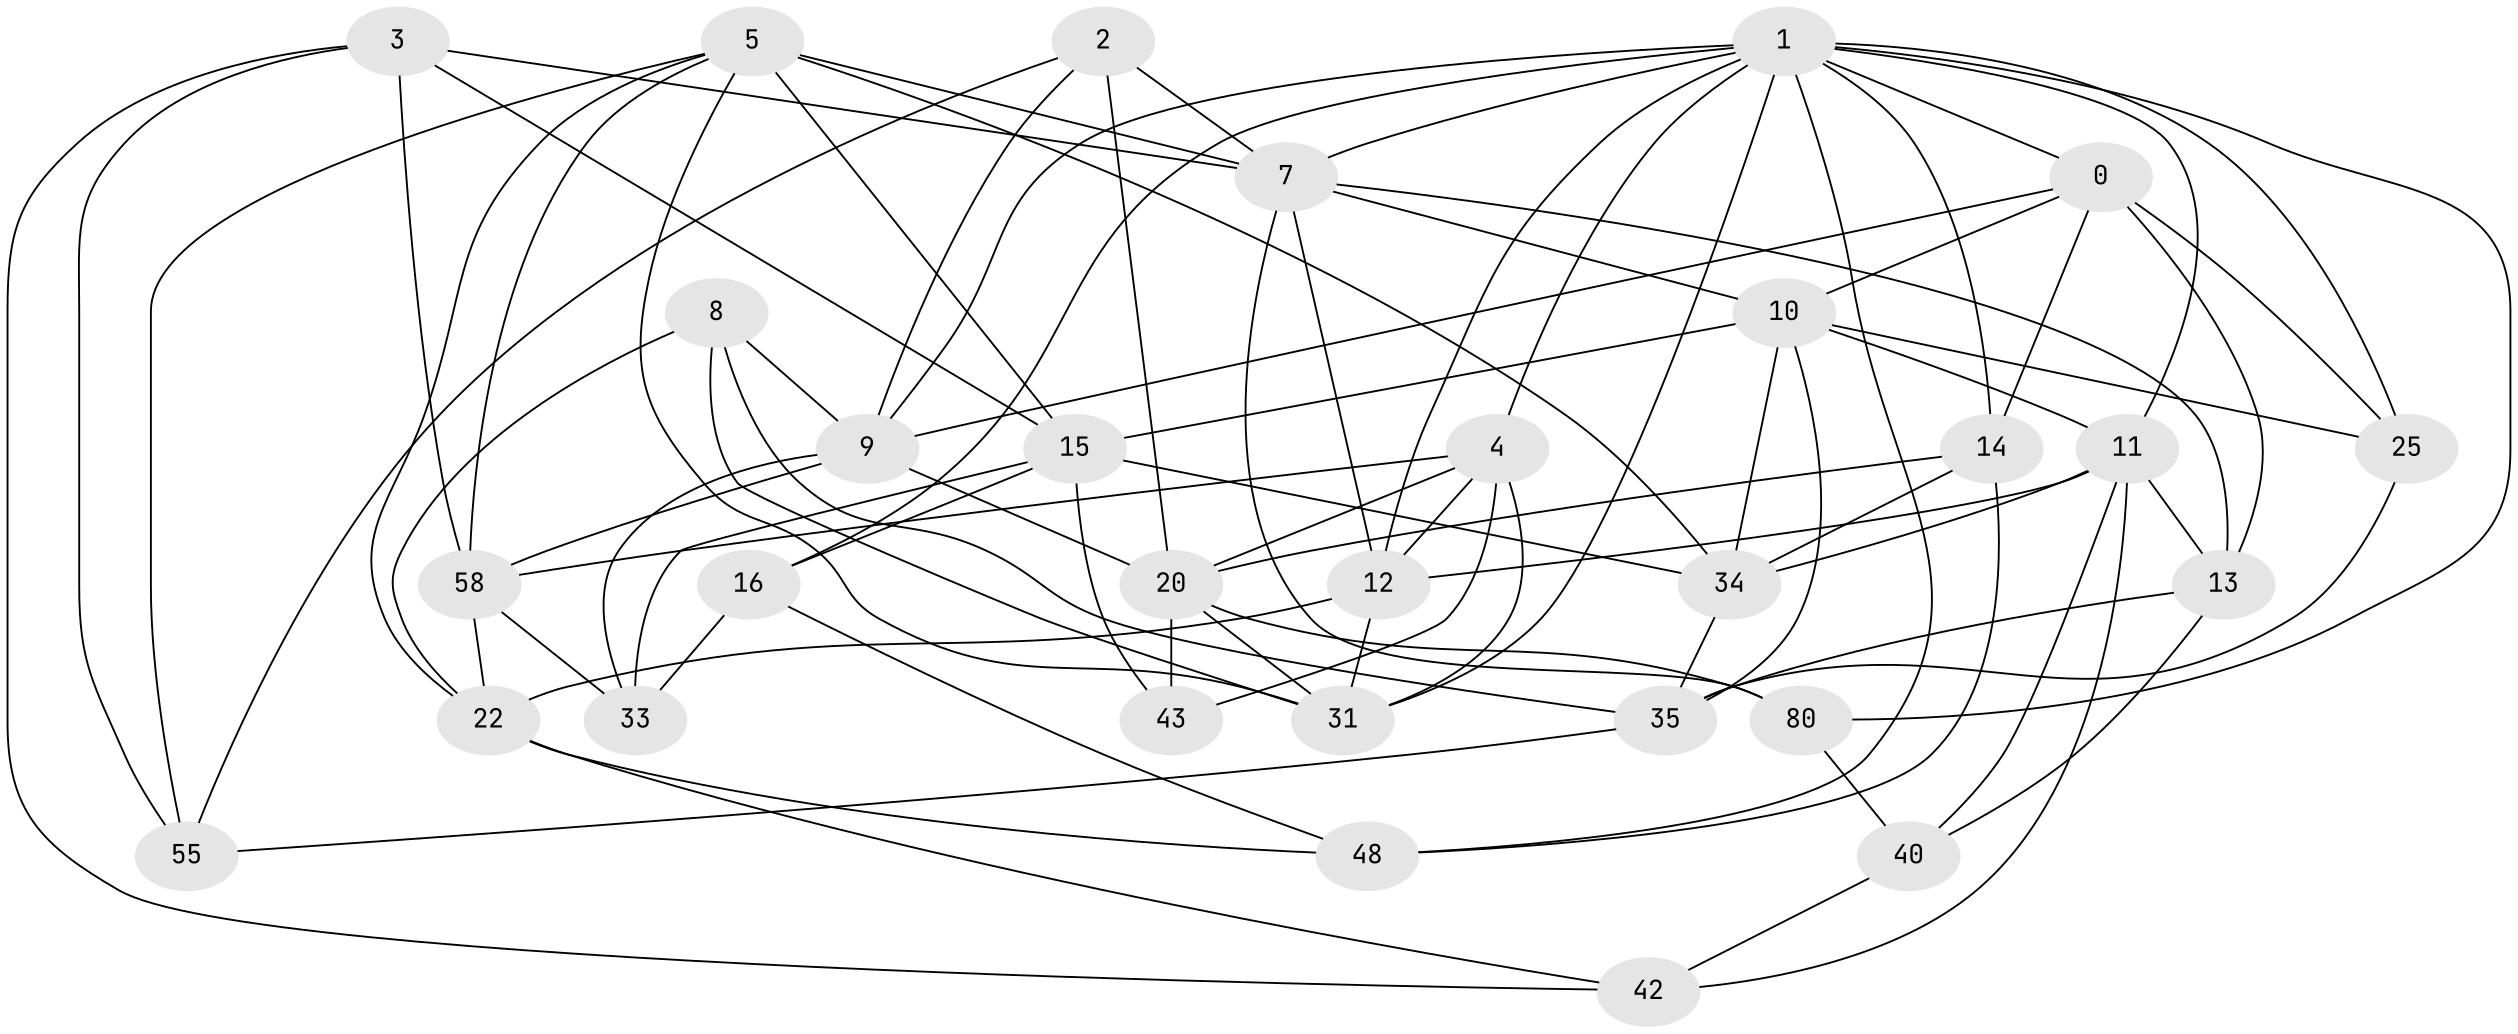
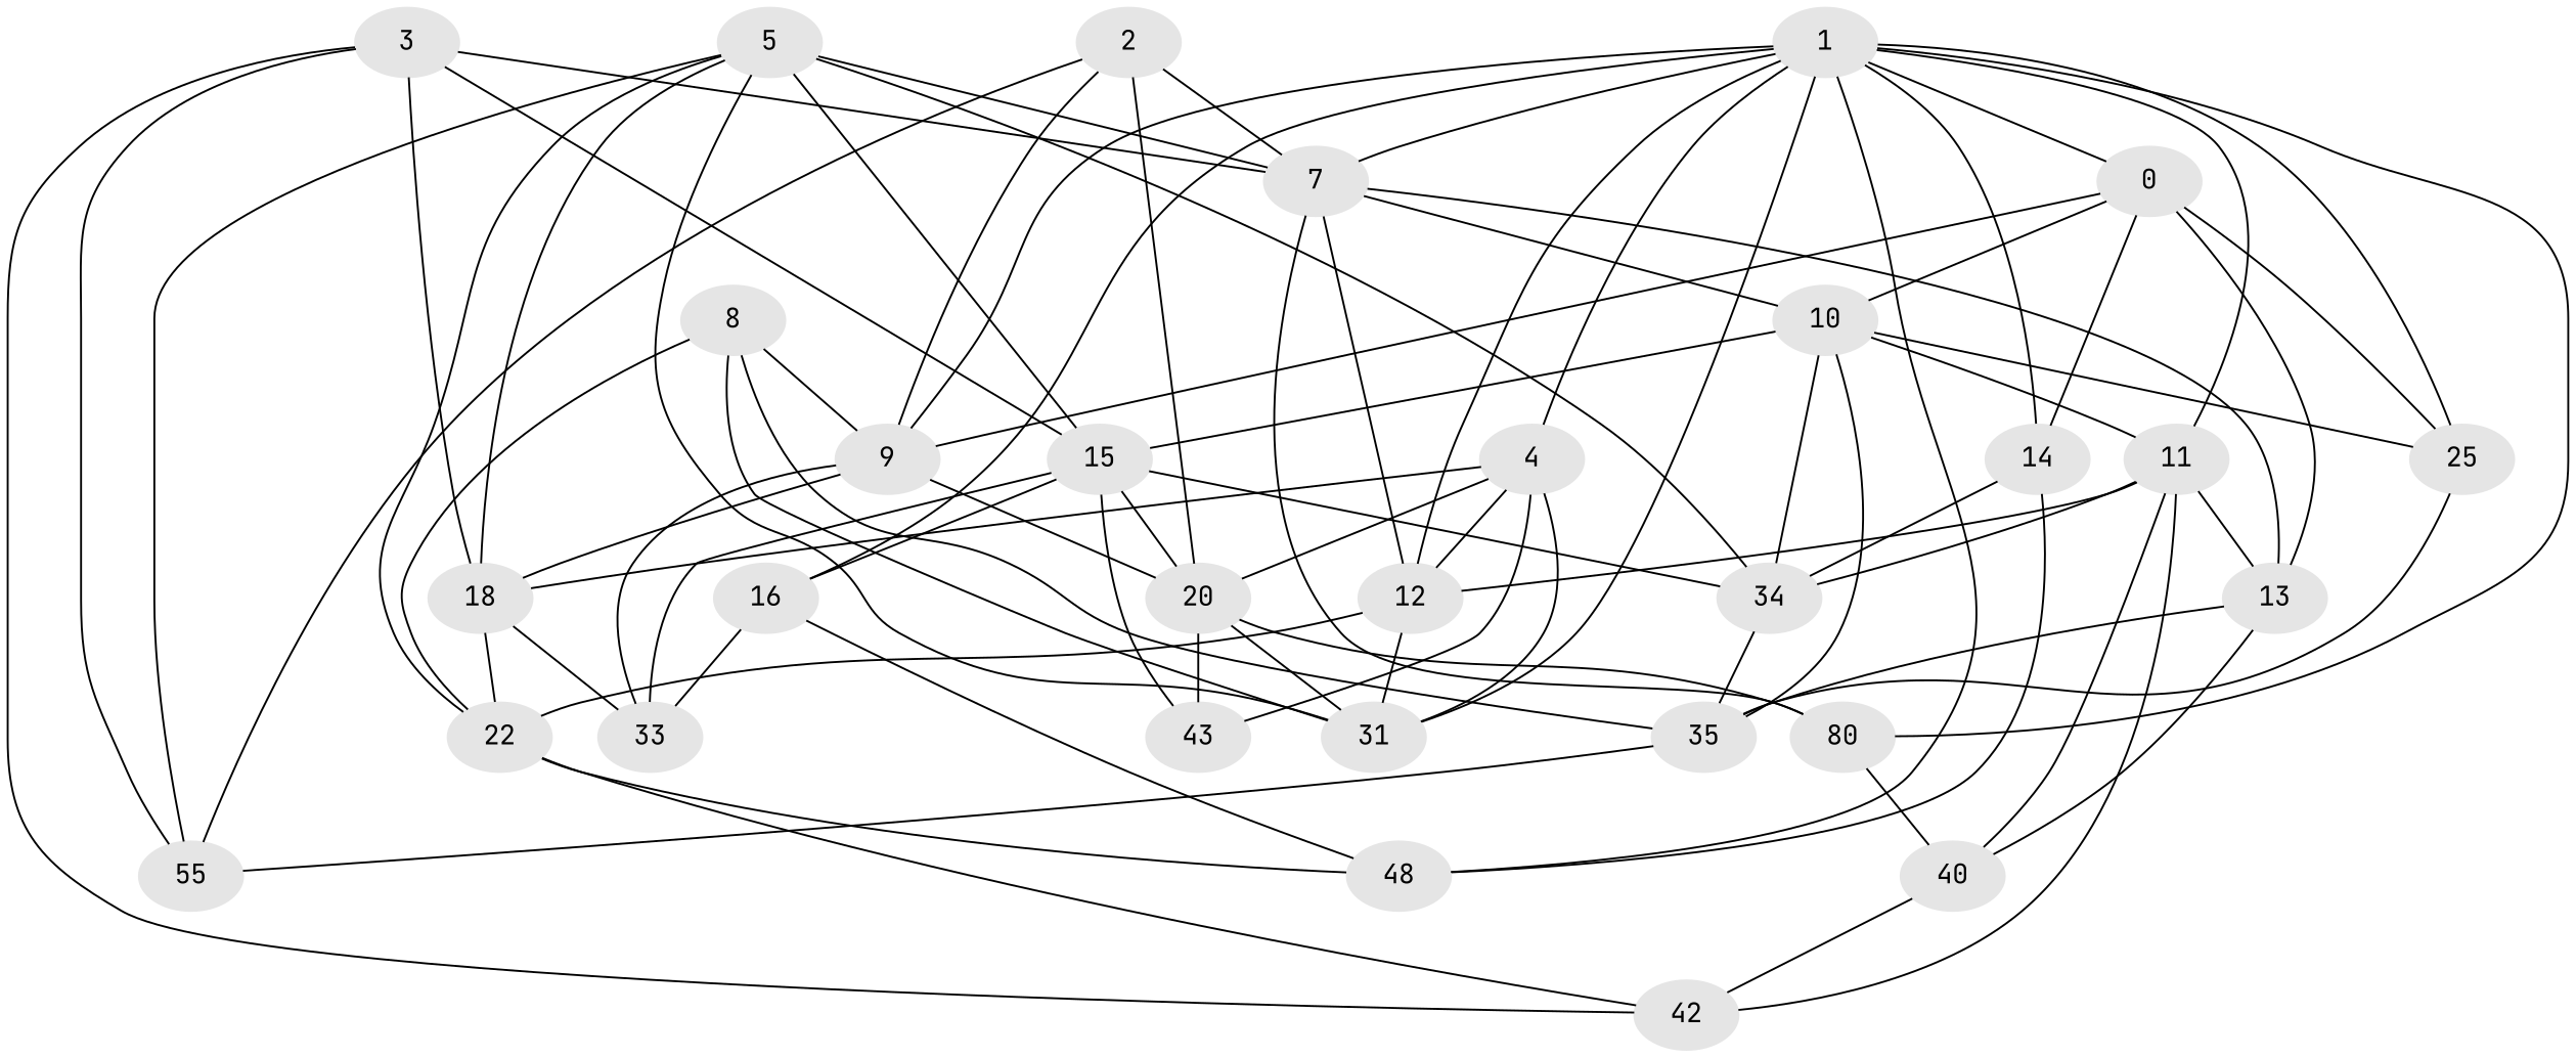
  graph {
    fontname="JetBrains Mono"
    node [color=gray90 fontname="JetBrains Mono" style=filled]
    edge [fontname="JetBrains Mono"]
    1 [super="+29+47"]
    4 [super="+54"]
    n3 [label=0 super="+23"]
    7 [super="+45+27"]
    9 [super="+38+44"]
    11 [super="+17"]
    12 [super="+49"]
    14 [super="+56"]
    16
    25
    n11 [label=80]
    31 [super="+36"]
    48
    20 [super="+37"]
-   18 [super="+60+28" label=58]
+   18 [super="+60+28"]
    43
    10 [super="+26+24"]
    13 [super="+59"]
    33
    42
    34 [super="+41"]
    40
    22 [super="+61"]
    35 [super="+50"]
    2
    55
    3 [super="+53"]
    15 [super="+39+21"]
    5 [super="+19"]
    8
    1 -- 4
    1 -- n3
    1 -- 7
    1 -- 9
    1 -- 11
    1 -- 12
    1 -- 14
    1 -- 16
    1 -- 25
    1 -- n11
    1 -- 31
    1 -- 48
    4 -- 12
    4 -- 31
    4 -- 20
    4 -- 18
    4 -- 43
    n3 -- 9
    n3 -- 14
    n3 -- 25
    n3 -- 10
    n3 -- 13
    7 -- 12
    7 -- n11
    7 -- 10
    7 -- 13
    9 -- 20
    9 -- 18 [weight=2]
    9 -- 33
    11 -- 12
    11 -- 13
    11 -- 42
    11 -- 34 [weight=2]
    11 -- 40
    12 -- 31
    12 -- 22
    14 -- 48
-   14 -- 20
+   15 -- 20
    14 -- 34
    16 -- 48
    16 -- 33
    25 -- 35
    n11 -- 40
    20 -- n11
    20 -- 31
    20 -- 43 [weight=2]
    18 -- 33
    18 -- 22
    10 -- 11
    10 -- 25
    10 -- 34
    10 -- 35 [weight=2]
    10 -- 15
    13 -- 40
    13 -- 35 [weight=2]
    34 -- 35
    40 -- 42
    22 -- 48
    22 -- 42
    35 -- 55
    2 -- 7
    2 -- 9
    2 -- 20
    2 -- 55
    3 -- 7
    3 -- 18 [weight=2]
    3 -- 42
    3 -- 55
    3 -- 15
    15 -- 16
    15 -- 43
    15 -- 33
    15 -- 34
    5 -- 7
    5 -- 31
    5 -- 18
    5 -- 34
    5 -- 22
    5 -- 55
    5 -- 15 [weight=2]
    8 -- 9
    8 -- 31
    8 -- 22
    8 -- 35
  }
